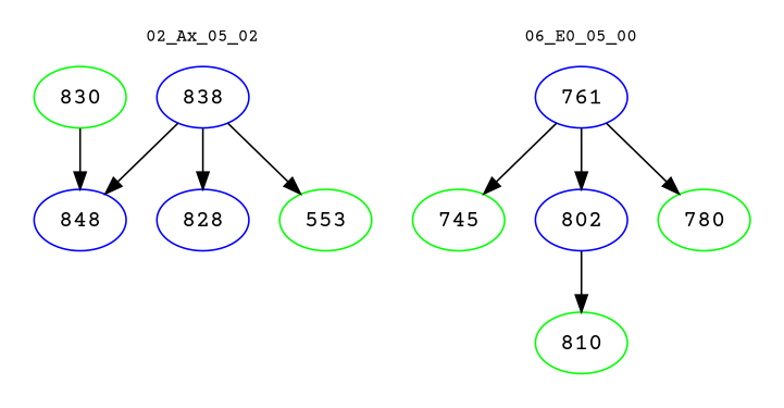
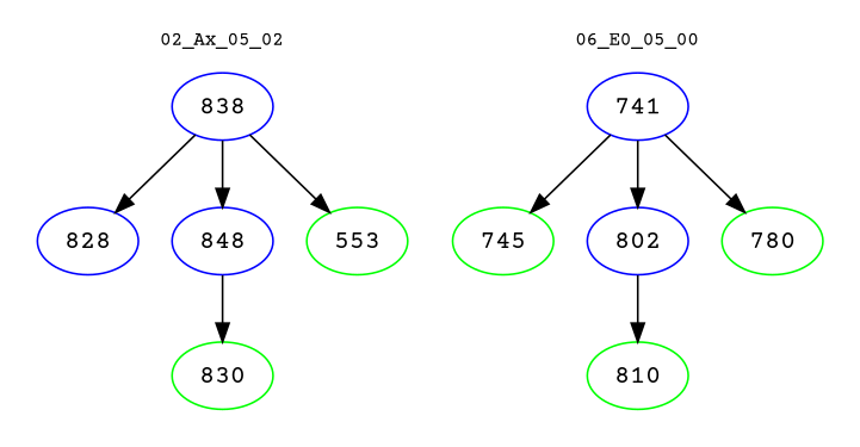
  digraph {
    fontname="Courier Prime"
    node [color=blue fontname="Courier Prime"]
    edge [color=black fontname="Courier Prime"]
    n1 [label=838]
    n2 [label=828]
    n3 [label=848]
    n4 [color=green label=553]
    n5 [color=green label=830]
-   n6 [label=761]
+   n6 [label=741]
    n7 [color=green label=745]
    n8 [label=802]
    n9 [color=green label=780]
    n10 [color=green label=810]
    subgraph cluster_1 {
      color=white
      fontsize=10
      label="02_Ax_05_02"
      n1
      n2
      n3
      n4
      n5
    }
    subgraph cluster_2 {
      color=white
      fontsize=10
      label="06_E0_05_00"
      n6
      n7
      n8
      n9
      n10
    }
    n1 -> n2
    n1 -> n3
    n1 -> n4
-   n5 -> n3
+   n3 -> n5
    n6 -> n7
    n6 -> n8
    n6 -> n9
    n8 -> n10
  }
